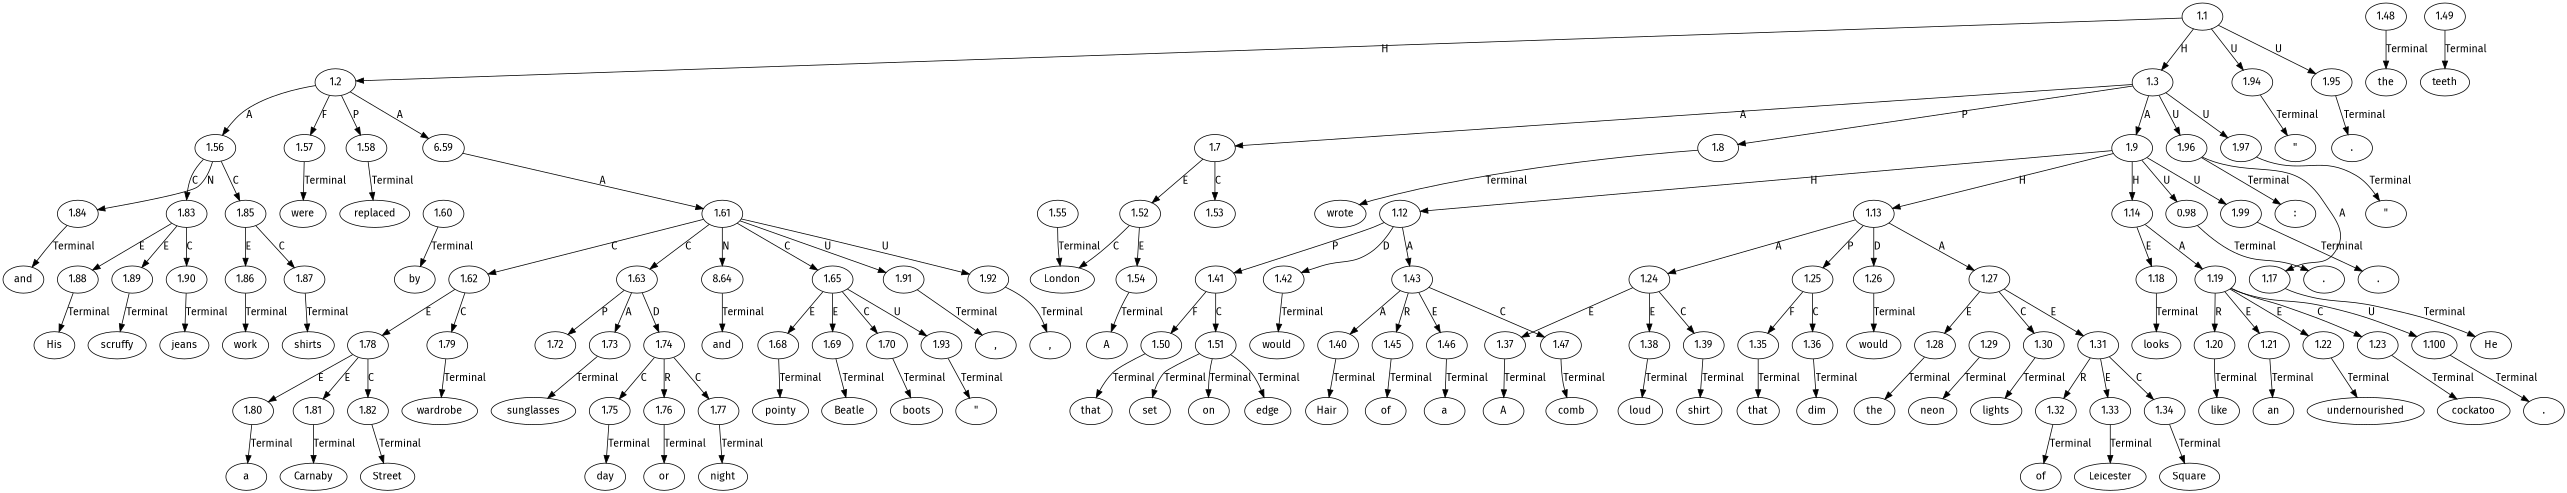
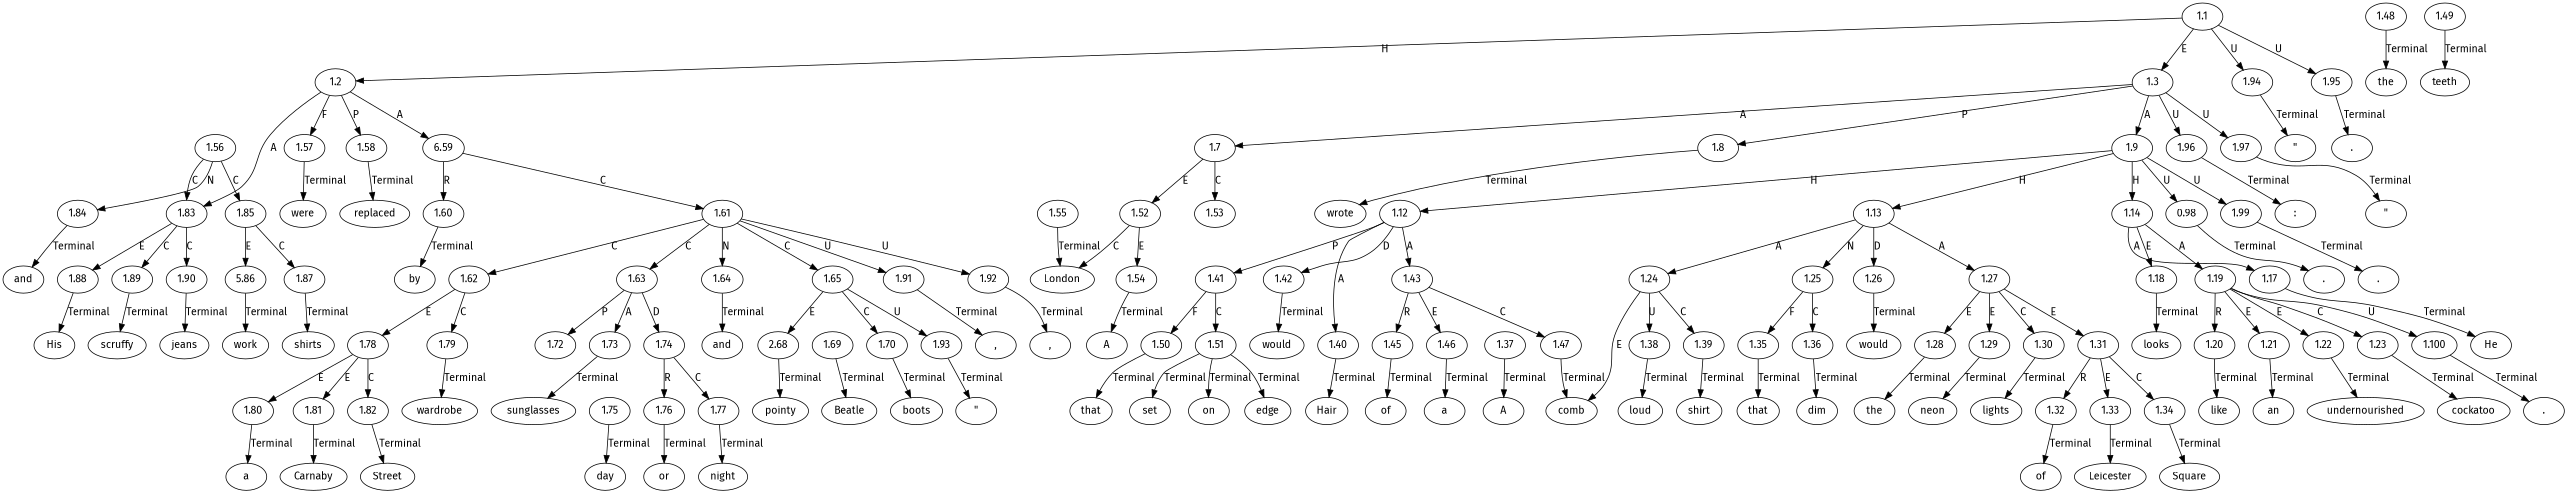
  digraph {
    fontname="Fira Sans"
    node [fontname="Fira Sans" ordering=out]
    edge [fontname="Fira Sans" ordering=out]
    n1 [label=His]
    n2 [label=a]
    n3 [label=Carnaby]
    n4 [label=Street]
    n5 [label=wardrobe]
    n6 [label=","]
    n7 [label=sunglasses]
    n8 [label=day]
    n9 [label=or]
    n10 [label=night]
    n11 [label=","]
    n12 [label=scruffy]
    n13 [label=and]
    n14 [label=pointy]
    n15 [label="\""]
    n16 [label=Beatle]
    n17 [label=boots]
    n18 [label="\""]
    n19 [label="."]
    n20 [label=A]
    n21 [label=London]
    n22 [label=jeans]
    n23 [label=wrote]
    n24 [label=":"]
    n25 [label="\""]
    n26 [label=Hair]
    n27 [label=that]
    n28 [label=would]
    n29 [label=set]
    n30 [label=the]
    n31 [label=teeth]
    n32 [label=of]
    n33 [label=and]
    n34 [label=a]
    n35 [label=comb]
    n36 [label=on]
    n37 [label="edge"]
    n38 [label="."]
    n39 [label=A]
    n40 [label=loud]
    n41 [label=shirt]
    n42 [label=that]
    n43 [label=would]
    n44 [label=work]
    n45 [label=dim]
    n46 [label=the]
    n47 [label=neon]
    n48 [label=lights]
    n49 [label=of]
    n50 [label=Leicester]
    n51 [label=Square]
    n52 [label="."]
    n53 [label=He]
    n54 [label=looks]
    n55 [label=shirts]
    n56 [label=like]
    n57 [label=an]
    n58 [label=undernourished]
    n59 [label=cockatoo]
    n60 [label="."]
    n61 [label=were]
    n62 [label=replaced]
    n63 [label=by]
    n64 [label=1.1]
    n65 [label=1.2]
    n66 [label=1.3]
    n67 [label=1.94]
    n68 [label=1.95]
    n69 [label=1.56]
    n70 [label=1.57]
    n71 [label=1.58]
    n72 [label=6.59]
    n73 [label=1.7]
    n74 [label=1.8]
    n75 [label=1.9]
    n76 [label=1.96]
    n77 [label=1.97]
    n78 [label=1.83]
    n79 [label=1.84]
    n80 [label=1.85]
    n81 [label=1.60]
    n82 [label=1.61]
    n83 [label=1.52]
    n84 [label=1.53]
    n85 [label=1.12]
    n86 [label=1.13]
    n87 [label=1.14]
    n88 [label=0.98]
    n89 [label=1.99]
    n90 [label=1.54]
    n91 [label=1.40]
    n92 [label=1.41]
    n93 [label=1.42]
    n94 [label=1.43]
    n95 [label=1.24]
    n96 [label=1.25]
    n97 [label=1.26]
    n98 [label=1.27]
    n99 [label=1.17]
    n100 [label=1.18]
    n101 [label=1.19]
    n102 [label=1.50]
    n103 [label=1.51]
    n104 [label=1.45]
    n105 [label=1.46]
    n106 [label=1.47]
    n107 [label=1.37]
    n108 [label=1.38]
    n109 [label=1.39]
    n110 [label=1.35]
    n111 [label=1.36]
    n112 [label=1.28]
    n113 [label=1.29]
    n114 [label=1.30]
    n115 [label=1.31]
    n116 [label=1.20]
    n117 [label=1.21]
    n118 [label=1.22]
    n119 [label=1.23]
    n120 [label=1.100]
    n121 [label=1.32]
    n122 [label=1.33]
    n123 [label=1.34]
    n124 [label=1.48]
    n125 [label=1.49]
    n126 [label=1.55]
    n127 [label=1.88]
    n128 [label=1.89]
    n129 [label=1.90]
-   n130 [label=1.86]
+   n130 [label=5.86]
    n131 [label=1.87]
    n132 [label=1.62]
    n133 [label=1.63]
-   n134 [label=8.64]
+   n134 [label=1.64]
    n135 [label=1.65]
    n136 [label=1.91]
    n137 [label=1.92]
    n138 [label=1.78]
    n139 [label=1.79]
    n140 [label=1.72]
    n141 [label=1.73]
    n142 [label=1.74]
-   n143 [label=1.68]
+   n143 [label=2.68]
    n144 [label=1.69]
    n145 [label=1.70]
    n146 [label=1.93]
    n147 [label=1.80]
    n148 [label=1.81]
    n149 [label=1.82]
    n150 [label=1.75]
    n151 [label=1.76]
    n152 [label=1.77]
    n64 -> n65 [label=H]
-   n64 -> n66 [label=H]
+   n64 -> n66 [label=E]
    n64 -> n67 [label=U]
    n64 -> n68 [label=U]
-   n65 -> n69 [label=A]
+   n65 -> n78 [label=A]
    n65 -> n70 [label=F]
    n65 -> n71 [label=P]
    n65 -> n72 [label=A]
    n66 -> n73 [label=A]
    n66 -> n74 [label=P]
    n66 -> n75 [label=A]
    n66 -> n76 [label=U]
    n66 -> n77 [label=U]
    n67 -> n18 [label=Terminal]
    n68 -> n19 [label=Terminal]
    n69 -> n78 [label=C]
    n69 -> n79 [label=N]
    n69 -> n80 [label=C]
    n70 -> n61 [label=Terminal]
    n71 -> n62 [label=Terminal]
-   n72 -> n82 [label=A]
+   n72 -> n81 [label=R]
+   n72 -> n82 [label=C]
    n73 -> n83 [label=E]
    n73 -> n84 [label=C]
    n74 -> n23 [label=Terminal]
    n75 -> n85 [label=H]
    n75 -> n86 [label=H]
    n75 -> n87 [label=H]
    n75 -> n88 [label=U]
    n75 -> n89 [label=U]
    n76 -> n24 [label=Terminal]
    n77 -> n25 [label=Terminal]
    n78 -> n127 [label=E]
-   n78 -> n128 [label=E]
+   n78 -> n128 [label=C]
    n78 -> n129 [label=C]
    n79 -> n33 [label=Terminal]
    n80 -> n130 [label=E]
    n80 -> n131 [label=C]
    n81 -> n63 [label=Terminal]
    n82 -> n132 [label=C]
    n82 -> n133 [label=C]
    n82 -> n134 [label=N]
    n82 -> n135 [label=C]
    n82 -> n136 [label=U]
    n82 -> n137 [label=U]
    n83 -> n21 [label=C]
    n83 -> n90 [label=E]
-   n94 -> n91 [label=A]
+   n85 -> n91 [label=A]
    n85 -> n92 [label=P]
    n85 -> n93 [label=D]
    n85 -> n94 [label=A]
    n86 -> n95 [label=A]
-   n86 -> n96 [label=P]
+   n86 -> n96 [label=N]
    n86 -> n97 [label=D]
    n86 -> n98 [label=A]
-   n76 -> n99 [label=A]
+   n87 -> n99 [label=A]
    n87 -> n100 [label=E]
    n87 -> n101 [label=A]
    n88 -> n38 [label=Terminal]
    n89 -> n52 [label=Terminal]
    n90 -> n20 [label=Terminal]
    n91 -> n26 [label=Terminal]
    n92 -> n102 [label=F]
    n92 -> n103 [label=C]
    n93 -> n28 [label=Terminal]
    n94 -> n104 [label=R]
    n94 -> n105 [label=E]
    n94 -> n106 [label=C]
-   n95 -> n107 [label=E]
-   n95 -> n108 [label=E]
+   n95 -> n35 [label=E]
+   n95 -> n108 [label=U]
    n95 -> n109 [label=C]
    n96 -> n110 [label=F]
    n96 -> n111 [label=C]
    n97 -> n43 [label=Terminal]
    n98 -> n112 [label=E]
+   n98 -> n113 [label=E]
    n98 -> n114 [label=C]
    n98 -> n115 [label=E]
    n99 -> n53 [label=Terminal]
    n100 -> n54 [label=Terminal]
    n101 -> n116 [label=R]
    n101 -> n117 [label=E]
    n101 -> n118 [label=E]
    n101 -> n119 [label=C]
    n101 -> n120 [label=U]
    n102 -> n27 [label=Terminal]
    n103 -> n29 [label=Terminal]
    n103 -> n36 [label=Terminal]
    n103 -> n37 [label=Terminal]
    n104 -> n32 [label=Terminal]
    n105 -> n34 [label=Terminal]
    n106 -> n35 [label=Terminal]
    n107 -> n39 [label=Terminal]
    n108 -> n40 [label=Terminal]
    n109 -> n41 [label=Terminal]
    n110 -> n42 [label=Terminal]
    n111 -> n45 [label=Terminal]
    n112 -> n46 [label=Terminal]
    n113 -> n47 [label=Terminal]
    n114 -> n48 [label=Terminal]
    n115 -> n121 [label=R]
    n115 -> n122 [label=E]
    n115 -> n123 [label=C]
    n116 -> n56 [label=Terminal]
    n117 -> n57 [label=Terminal]
    n118 -> n58 [label=Terminal]
    n119 -> n59 [label=Terminal]
    n120 -> n60 [label=Terminal]
    n121 -> n49 [label=Terminal]
    n122 -> n50 [label=Terminal]
    n123 -> n51 [label=Terminal]
    n124 -> n30 [label=Terminal]
    n125 -> n31 [label=Terminal]
    n126 -> n21 [label=Terminal]
    n127 -> n1 [label=Terminal]
    n128 -> n12 [label=Terminal]
    n129 -> n22 [label=Terminal]
    n130 -> n44 [label=Terminal]
    n131 -> n55 [label=Terminal]
    n132 -> n138 [label=E]
    n132 -> n139 [label=C]
    n133 -> n140 [label=P]
    n133 -> n141 [label=A]
    n133 -> n142 [label=D]
    n134 -> n13 [label=Terminal]
    n135 -> n143 [label=E]
-   n135 -> n144 [label=E]
    n135 -> n145 [label=C]
    n135 -> n146 [label=U]
    n136 -> n6 [label=Terminal]
    n137 -> n11 [label=Terminal]
    n138 -> n147 [label=E]
    n138 -> n148 [label=E]
    n138 -> n149 [label=C]
    n139 -> n5 [label=Terminal]
    n141 -> n7 [label=Terminal]
-   n142 -> n150 [label=C]
    n142 -> n151 [label=R]
    n142 -> n152 [label=C]
    n143 -> n14 [label=Terminal]
    n144 -> n16 [label=Terminal]
    n145 -> n17 [label=Terminal]
    n146 -> n15 [label=Terminal]
    n147 -> n2 [label=Terminal]
    n148 -> n3 [label=Terminal]
    n149 -> n4 [label=Terminal]
    n150 -> n8 [label=Terminal]
    n151 -> n9 [label=Terminal]
    n152 -> n10 [label=Terminal]
  }
